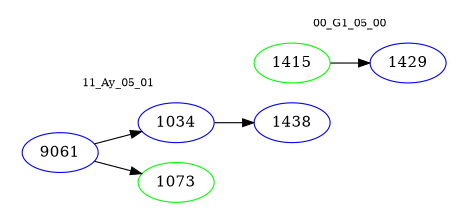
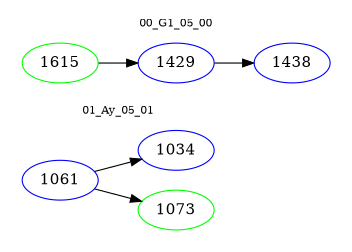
  digraph {
    rankdir=LR
    node [color=blue]
    edge [color=black]
    n1 [color=green label=1073]
-   n2 [label=9061]
+   n2 [label=1061]
    n3 [label=1034]
-   n4 [color=green label=1415]
+   n4 [color=green label=1615]
    n5 [label=1429]
    n6 [label=1438]
    subgraph cluster_1 {
      color=white
      fontsize=10
-     label="11_Ay_05_01"
+     label="01_Ay_05_01"
      n1
      n2
      n3
    }
    subgraph cluster_2 {
      color=white
      fontsize=10
      label="00_G1_05_00"
      n4
      n5
      n6
    }
    n2 -> n1
    n2 -> n3
    n4 -> n5
-   n3 -> n6
+   n5 -> n6
  }
